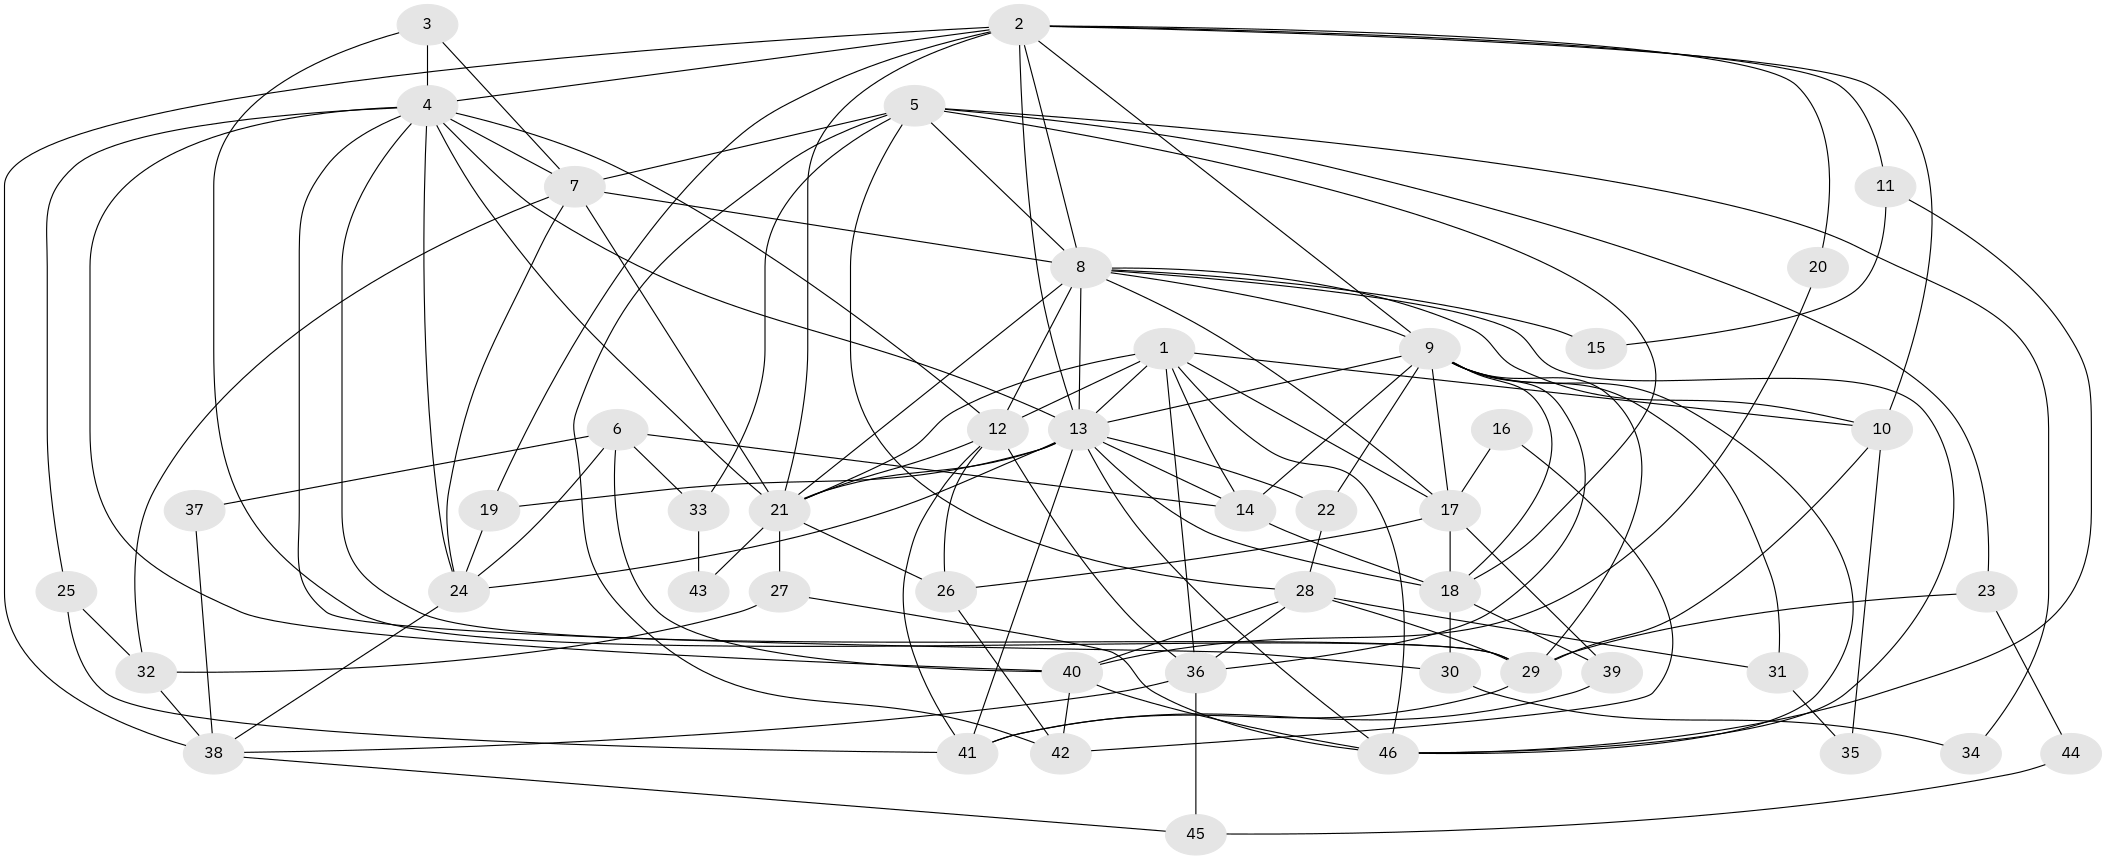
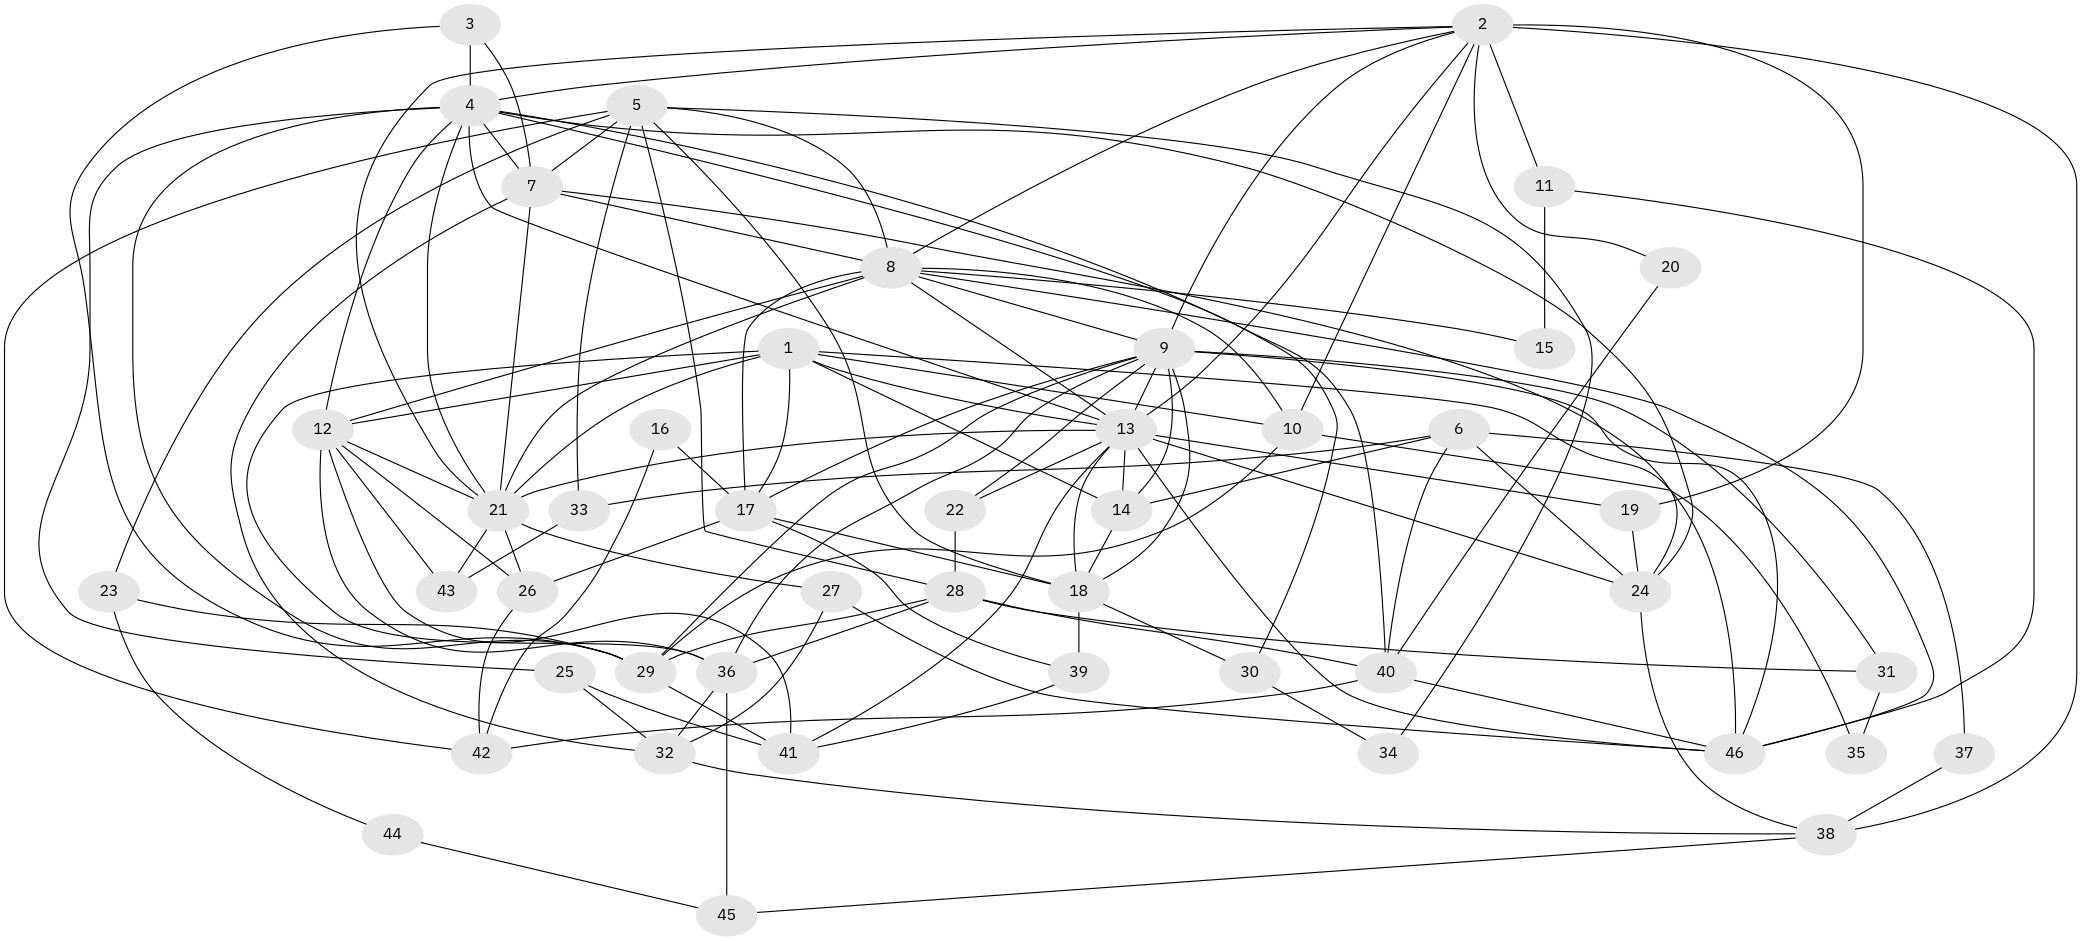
  graph {
    fontname="IBM Plex Sans"
    node [color=gray90 fontname="IBM Plex Sans" style=filled]
    edge [fontname="IBM Plex Sans" weight=1.0]
    1
    10
    12
    13
    14
    17
    21
    36
    46
    29
    35
    41
    26
    43
    19
    24
    18
    22
    39
    27
    38
    45
    2
    4
    8
    9
    11
    20
    7
    25
    30
    40
    15
    31
    3
    32
    34
    42
    5
    23
    28
    33
    44
    6
    37
    16
    1 -- 10
    1 -- 12
    1 -- 13
    1 -- 14 [weight=2.0]
    1 -- 17
    1 -- 21 [weight=2.0]
    1 -- 36
    1 -- 46
    10 -- 29
    10 -- 35
    12 -- 21 [weight=2.0]
    12 -- 36
    12 -- 41
    12 -- 26
+   12 -- 43
    13 -- 14 [weight=4.0]
    13 -- 21
    13 -- 46
    13 -- 41
    13 -- 19
    13 -- 24
    13 -- 18
    13 -- 22
    14 -- 18
    17 -- 26
    17 -- 18
    17 -- 39
    21 -- 26 [weight=2.0]
    21 -- 43
    21 -- 27 [weight=2.0]
-   36 -- 38
+   36 -- 32
    36 -- 45
    29 -- 41
    26 -- 42
    19 -- 24
    24 -- 38
    18 -- 39
    18 -- 30
    22 -- 28
    39 -- 41
    27 -- 46
    27 -- 32
    38 -- 45
    2 -- 10
    2 -- 13
    2 -- 21
    2 -- 19 [weight=2.0]
    2 -- 38 [weight=2.0]
    2 -- 4
    2 -- 8
    2 -- 9
    2 -- 11 [weight=2.0]
    2 -- 20
    4 -- 12
    4 -- 13
    4 -- 21
    4 -- 29 [weight=2.0]
    4 -- 24
    4 -- 7
    4 -- 25
    4 -- 30
    4 -- 40
    8 -- 10
    8 -- 12 [weight=2.0]
    8 -- 13
    8 -- 17
    8 -- 21 [weight=3.0]
    8 -- 46
    8 -- 9
    8 -- 15
    9 -- 13 [weight=2.0]
    9 -- 14 [weight=4.0]
    9 -- 17
    9 -- 36
    9 -- 46
    9 -- 29
    9 -- 18
    9 -- 22
    9 -- 31
    11 -- 46
    11 -- 15
    20 -- 40
    7 -- 21 [weight=2.0]
    7 -- 24
    7 -- 8 [weight=2.0]
    7 -- 32
    25 -- 41
    25 -- 32
    30 -- 34
    40 -- 46
    40 -- 42
    31 -- 35
    3 -- 29
    3 -- 4
    3 -- 7
    32 -- 38
    5 -- 18
    5 -- 8
    5 -- 7
    5 -- 34
    5 -- 42
    5 -- 23
    5 -- 28
    5 -- 33
    23 -- 29 [weight=2.0]
    23 -- 44
    28 -- 36
    28 -- 29
    28 -- 40
    28 -- 31
    33 -- 43
    44 -- 45
    6 -- 14
    6 -- 24
    6 -- 40
    6 -- 33
    6 -- 37
    37 -- 38
    16 -- 17
    16 -- 42
  }
